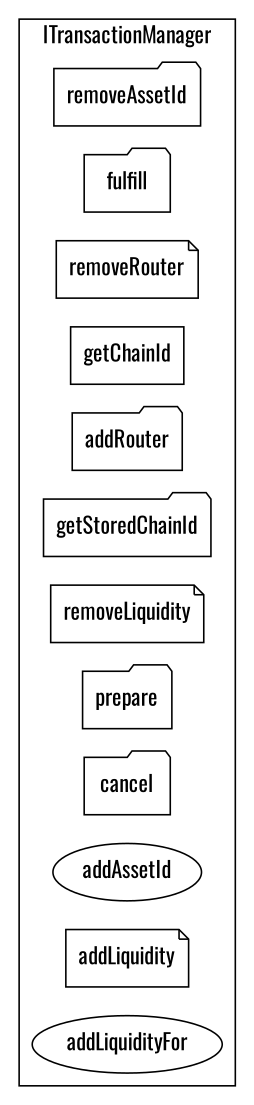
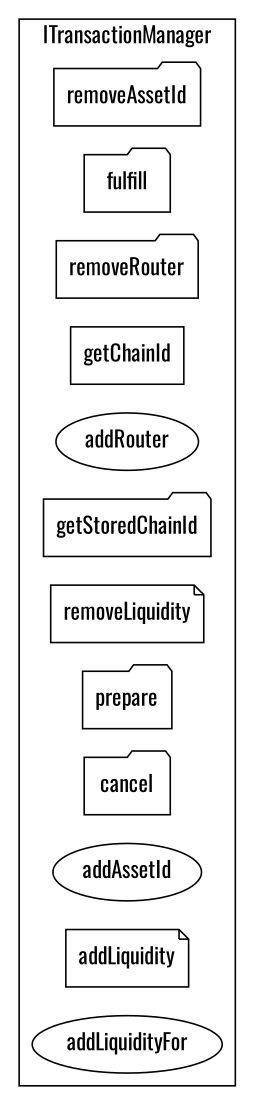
  strict digraph {
    rankdir=LR
    fontname=Oswald
    node [shape=folder fontname=Oswald]
    n1 [label=removeAssetId]
    n2 [label=fulfill]
-   n3 [label=removeRouter shape=note]
+   n3 [label=removeRouter]
    n4 [label=getChainId shape=box]
-   n5 [label=addRouter]
+   n5 [label=addRouter shape=ellipse]
    n6 [label=getStoredChainId]
    n7 [label=removeLiquidity shape=note]
    n8 [label=prepare]
    n9 [label=cancel]
    n10 [label=addAssetId shape=ellipse]
    n11 [label=addLiquidity shape=note]
    n12 [label=addLiquidityFor shape=ellipse]
    subgraph cluster_1 {
      label=ITransactionManager
      n1
      n2
      n3
      n4
      n5
      n6
      n7
      n8
      n9
      n10
      n11
      n12
    }
    subgraph cluster_2 {
      label="[Solidity]"
    }
  }
